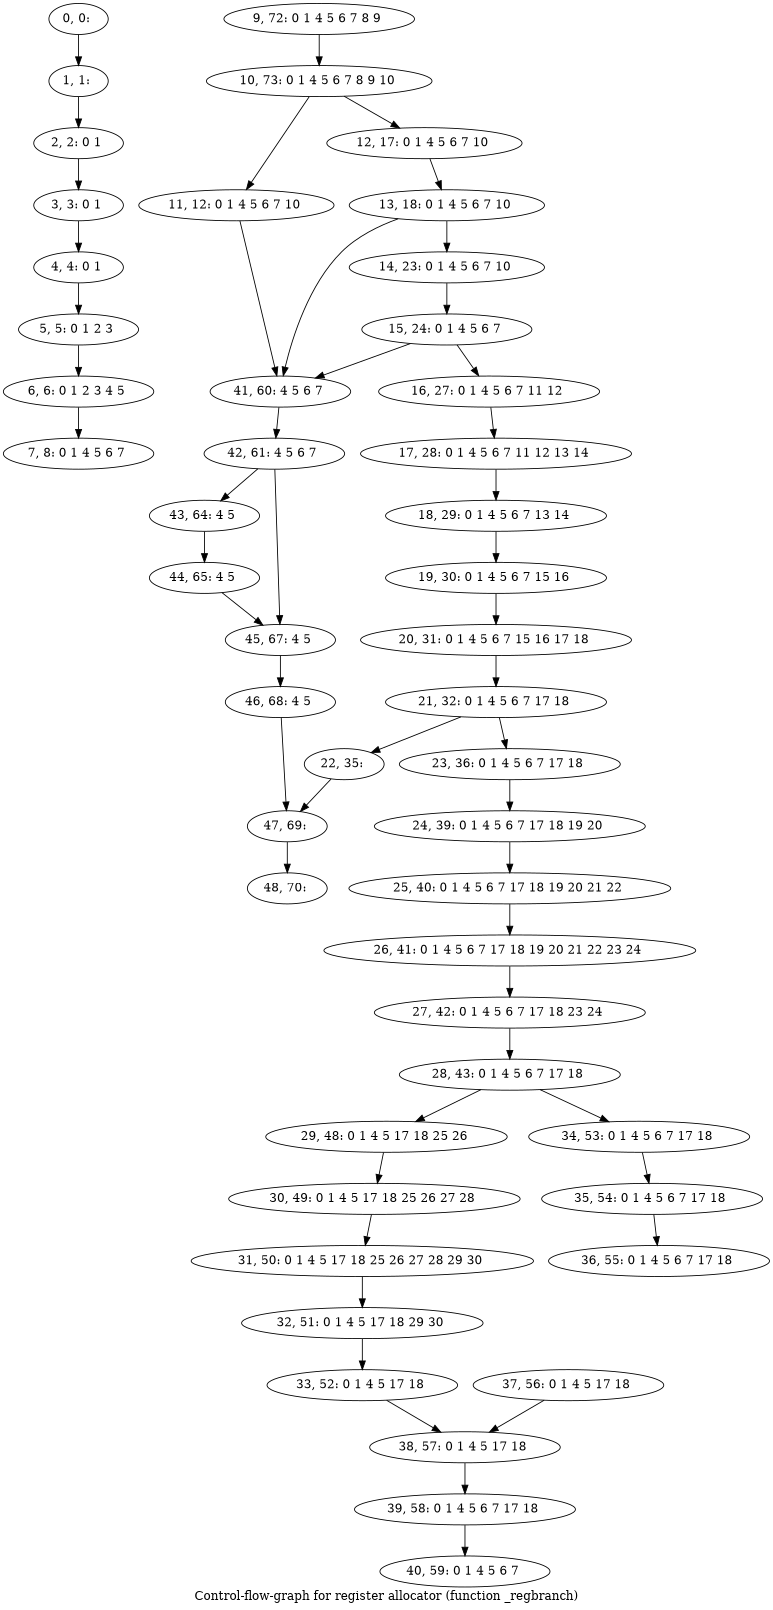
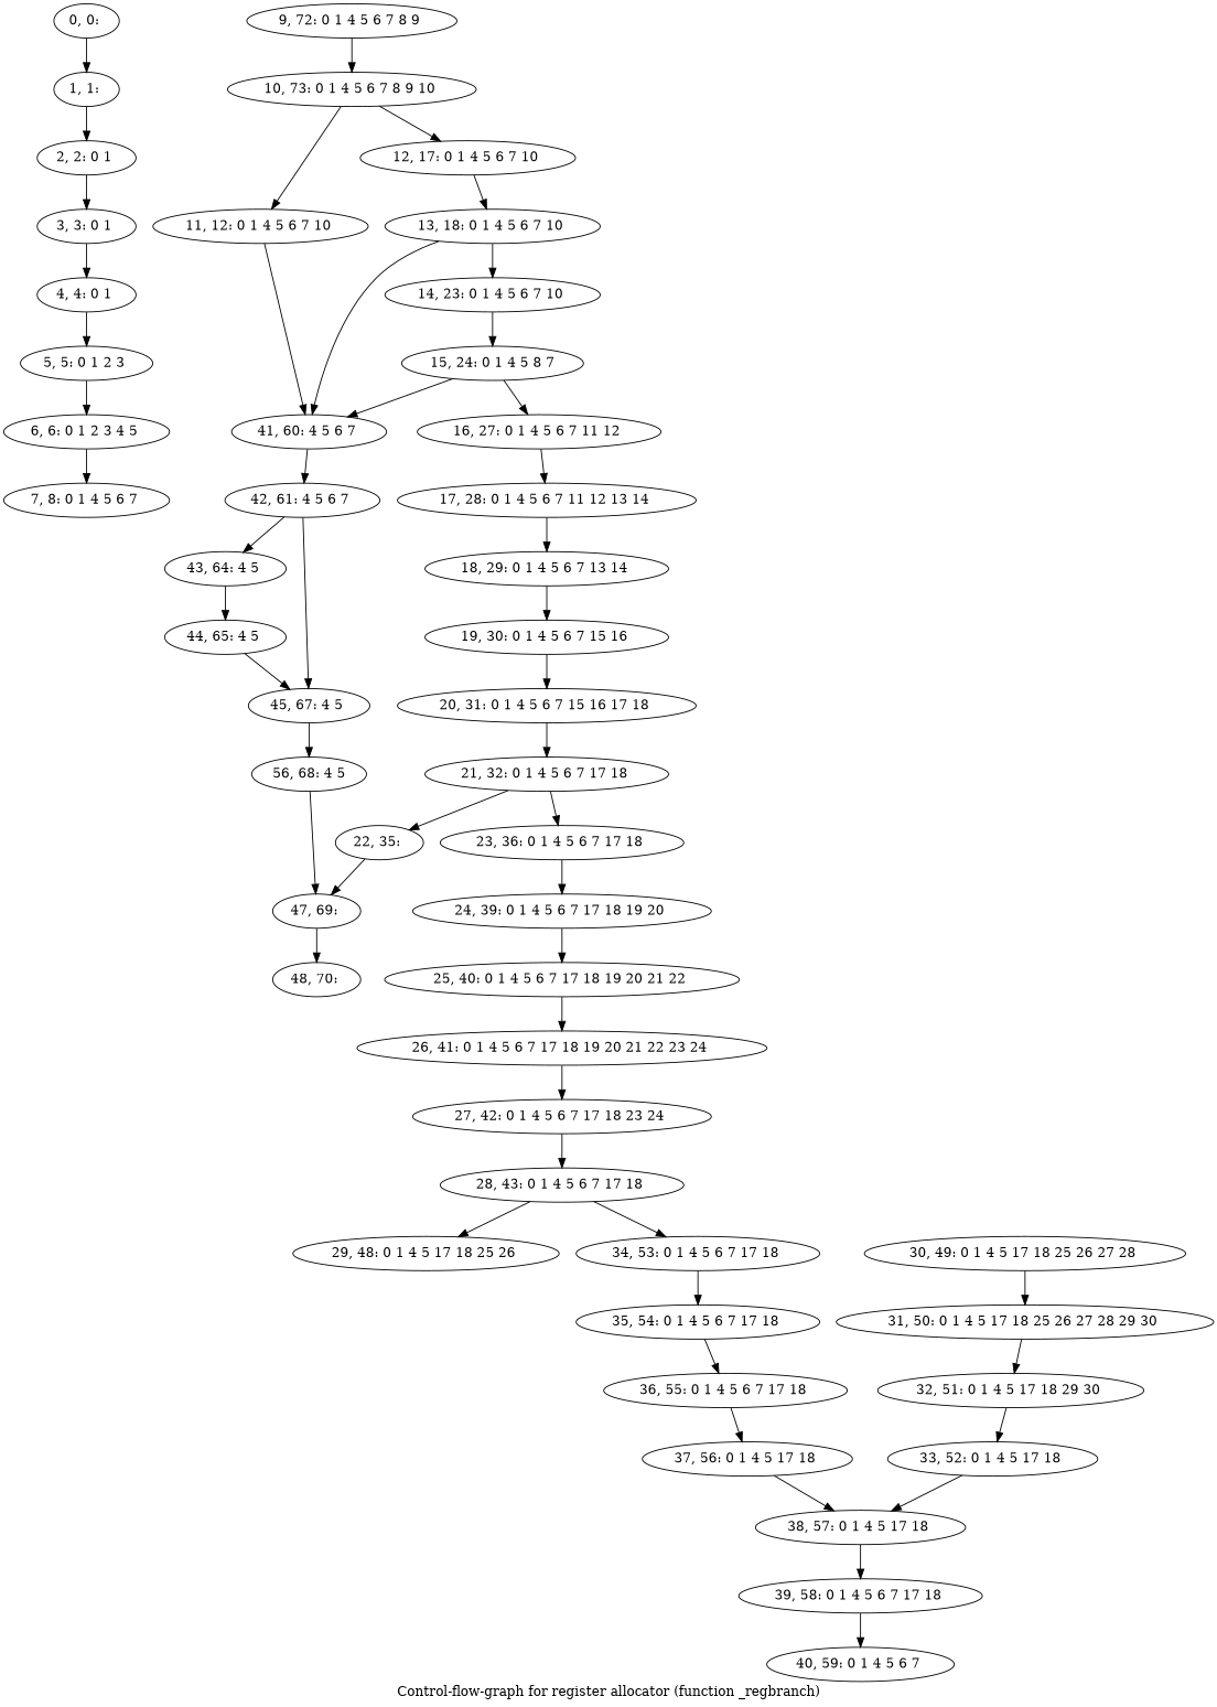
  digraph {
    label="Control-flow-graph for register allocator (function _regbranch)"
    n1 [label="0, 0: "]
    n2 [label="1, 1: "]
    n3 [label="2, 2: 0 1 "]
    n4 [label="3, 3: 0 1 "]
    n5 [label="4, 4: 0 1 "]
    n6 [label="5, 5: 0 1 2 3 "]
    n7 [label="6, 6: 0 1 2 3 4 5 "]
    n8 [label="7, 8: 0 1 4 5 6 7 "]
    n9 [label="9, 72: 0 1 4 5 6 7 8 9 "]
    n10 [label="10, 73: 0 1 4 5 6 7 8 9 10 "]
    n11 [label="11, 12: 0 1 4 5 6 7 10 "]
    n12 [label="12, 17: 0 1 4 5 6 7 10 "]
    n13 [label="41, 60: 4 5 6 7 "]
    n14 [label="13, 18: 0 1 4 5 6 7 10 "]
    n15 [label="42, 61: 4 5 6 7 "]
    n16 [label="14, 23: 0 1 4 5 6 7 10 "]
-   n17 [label="15, 24: 0 1 4 5 6 7 "]
+   n17 [label="15, 24: 0 1 4 5 8 7"]
    n18 [label="16, 27: 0 1 4 5 6 7 11 12 "]
    n19 [label="17, 28: 0 1 4 5 6 7 11 12 13 14 "]
    n20 [label="18, 29: 0 1 4 5 6 7 13 14 "]
    n21 [label="19, 30: 0 1 4 5 6 7 15 16 "]
    n22 [label="20, 31: 0 1 4 5 6 7 15 16 17 18 "]
    n23 [label="21, 32: 0 1 4 5 6 7 17 18 "]
    n24 [label="22, 35: "]
    n25 [label="23, 36: 0 1 4 5 6 7 17 18 "]
    n26 [label="47, 69: "]
    n27 [label="24, 39: 0 1 4 5 6 7 17 18 19 20 "]
    n28 [label="48, 70: "]
    n29 [label="25, 40: 0 1 4 5 6 7 17 18 19 20 21 22 "]
    n30 [label="26, 41: 0 1 4 5 6 7 17 18 19 20 21 22 23 24 "]
    n31 [label="27, 42: 0 1 4 5 6 7 17 18 23 24 "]
    n32 [label="28, 43: 0 1 4 5 6 7 17 18 "]
    n33 [label="29, 48: 0 1 4 5 17 18 25 26 "]
    n34 [label="34, 53: 0 1 4 5 6 7 17 18 "]
    n35 [label="30, 49: 0 1 4 5 17 18 25 26 27 28 "]
    n36 [label="35, 54: 0 1 4 5 6 7 17 18 "]
    n37 [label="31, 50: 0 1 4 5 17 18 25 26 27 28 29 30 "]
    n38 [label="32, 51: 0 1 4 5 17 18 29 30 "]
    n39 [label="33, 52: 0 1 4 5 17 18 "]
    n40 [label="38, 57: 0 1 4 5 17 18 "]
    n41 [label="39, 58: 0 1 4 5 6 7 17 18 "]
    n42 [label="36, 55: 0 1 4 5 6 7 17 18 "]
    n43 [label="37, 56: 0 1 4 5 17 18 "]
    n44 [label="40, 59: 0 1 4 5 6 7 "]
    n45 [label="43, 64: 4 5 "]
    n46 [label="45, 67: 4 5 "]
    n47 [label="44, 65: 4 5 "]
-   n48 [label="46, 68: 4 5 "]
+   n48 [label="56, 68: 4 5"]
    n1 -> n2
    n2 -> n3
    n3 -> n4
    n4 -> n5
    n5 -> n6
    n6 -> n7
    n7 -> n8
    n9 -> n10
    n10 -> n11
    n10 -> n12
    n11 -> n13
    n12 -> n14
    n13 -> n15
    n14 -> n13
    n14 -> n16
    n15 -> n45
    n15 -> n46
    n16 -> n17
    n17 -> n13
    n17 -> n18
    n18 -> n19
    n19 -> n20
    n20 -> n21
    n21 -> n22
    n22 -> n23
    n23 -> n24
    n23 -> n25
    n24 -> n26
    n25 -> n27
    n26 -> n28
    n27 -> n29
    n29 -> n30
    n30 -> n31
    n31 -> n32
    n32 -> n33
    n32 -> n34
-   n33 -> n35
    n34 -> n36
    n35 -> n37
    n36 -> n42
    n37 -> n38
    n38 -> n39
    n39 -> n40
    n40 -> n41
    n41 -> n44
+   n42 -> n43
    n43 -> n40
    n45 -> n47
    n46 -> n48
    n47 -> n46
    n48 -> n26
  }
